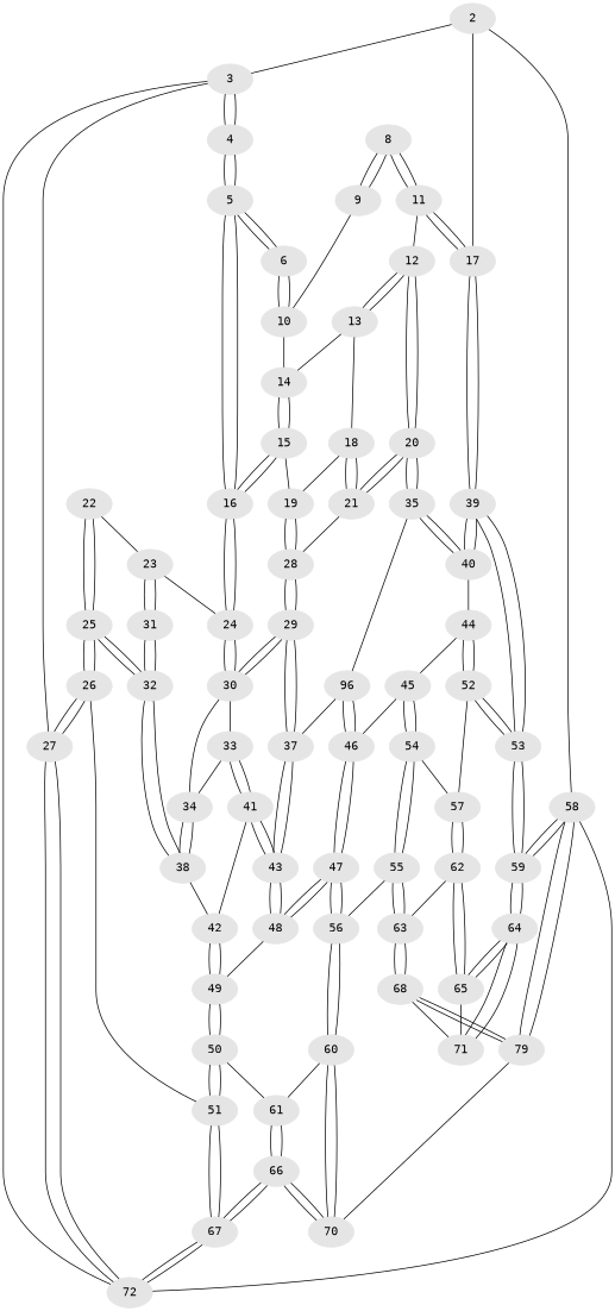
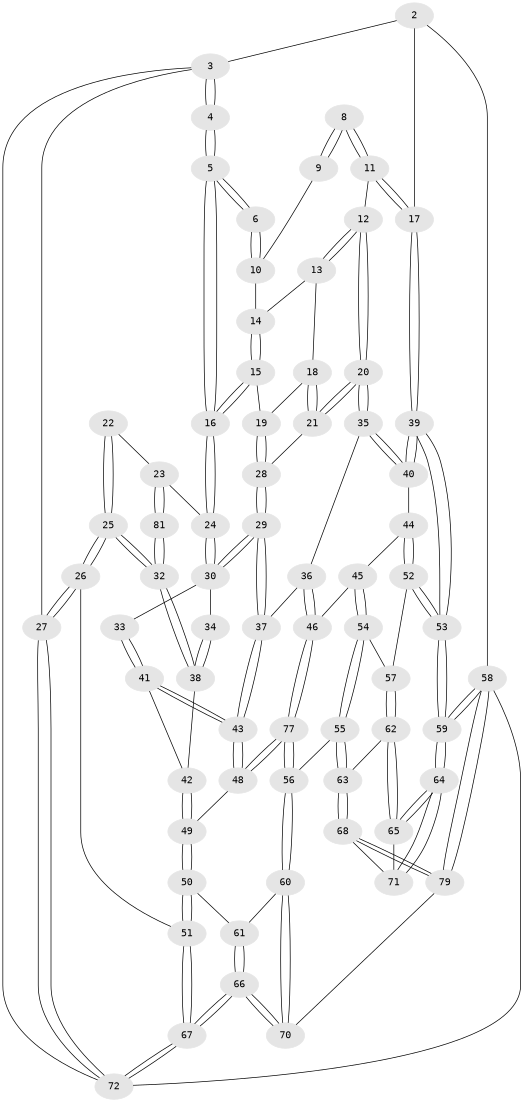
  graph {
    fontname="DejaVu Sans Mono"
    node [color=gray90 fontname="DejaVu Sans Mono" style=filled]
    edge [fontname="DejaVu Sans Mono"]
    2
    3
    17
    58
    8
    9
    11
    4
    27
    72
    39
    59
    n13 [label=79]
    5
    6
    16
    10
    24
    14
    12
    15
    13
    20
    18
    21
    35
    19
    28
    30
    40
    53
    29
-   36 [label=96]
+   36
    22
    23
    25
-   31
+   31 [label=81]
    26
    32
    33
    34
    51
    38
    67
    37
    43
    41
    42
    46
    44
-   47
+   47 [label=77]
    48
    49
    45
    52
    50
    54
    57
    55
    56
    60
    61
    66
    62
    64
    63
    68
    70
    65
    71
    2 -- 3
    2 -- 17
    2 -- 58
    3 -- 4
    3 -- 4
    3 -- 27
    3 -- 72
    17 -- 39
    17 -- 39
    58 -- 72
    58 -- 59
    58 -- 59
    58 -- n13
    58 -- n13
    8 -- 9
    8 -- 9
    8 -- 11
    8 -- 11
    9 -- 10
    11 -- 17
    11 -- 17
    11 -- 12
    4 -- 5
    4 -- 5
    27 -- 72
    27 -- 72
    39 -- 40
    39 -- 40
    39 -- 53
    39 -- 53
    59 -- 64
    59 -- 64
    n13 -- 70
    5 -- 6
    5 -- 6
    5 -- 16
    5 -- 16
    6 -- 10
    6 -- 10
    16 -- 24
    16 -- 24
    10 -- 14
    24 -- 30
    24 -- 30
    14 -- 15
    14 -- 15
    12 -- 13
    12 -- 13
    12 -- 20
    12 -- 20
    15 -- 16
    15 -- 16
    15 -- 19
    13 -- 14
    13 -- 18
    20 -- 21
    20 -- 21
    20 -- 35
    20 -- 35
    18 -- 21
    18 -- 21
    18 -- 19
    21 -- 28
    35 -- 40
    35 -- 40
    35 -- 36
    19 -- 28
    19 -- 28
    28 -- 29
    28 -- 29
    30 -- 33
    30 -- 34
    40 -- 44
    53 -- 59
    53 -- 59
    29 -- 30
    29 -- 30
    29 -- 37
    29 -- 37
    36 -- 37
    36 -- 46
    36 -- 46
    22 -- 23
    22 -- 25
    22 -- 25
    23 -- 24
    23 -- 31
    23 -- 31
    25 -- 26
    25 -- 26
    25 -- 32
    25 -- 32
    31 -- 32
    31 -- 32
    26 -- 27
    26 -- 27
    26 -- 51
    32 -- 38
    32 -- 38
-   33 -- 34
    33 -- 41
    33 -- 41
    34 -- 38
    34 -- 38
    51 -- 67
    51 -- 67
    38 -- 42
    67 -- 72
    67 -- 72
    37 -- 43
    37 -- 43
    43 -- 48
    43 -- 48
    41 -- 43
    41 -- 43
    41 -- 42
    42 -- 49
    42 -- 49
    46 -- 47
    46 -- 47
    44 -- 45
    44 -- 52
    44 -- 52
    47 -- 48
    47 -- 48
    47 -- 56
    47 -- 56
    48 -- 49
    49 -- 50
    49 -- 50
    45 -- 46
    45 -- 54
    45 -- 54
    52 -- 53
    52 -- 53
    52 -- 57
    50 -- 51
    50 -- 51
    50 -- 61
    54 -- 57
    54 -- 55
    54 -- 55
    57 -- 62
    57 -- 62
    55 -- 56
    55 -- 63
    55 -- 63
    56 -- 60
    56 -- 60
    60 -- 61
    60 -- 70
    60 -- 70
    61 -- 66
    61 -- 66
    66 -- 67
    66 -- 67
    66 -- 70
    66 -- 70
    62 -- 63
    62 -- 65
    62 -- 65
    64 -- 65
    64 -- 65
    64 -- 71
    64 -- 71
    63 -- 68
    63 -- 68
    68 -- n13
    68 -- n13
    68 -- 71
    65 -- 71
  }
